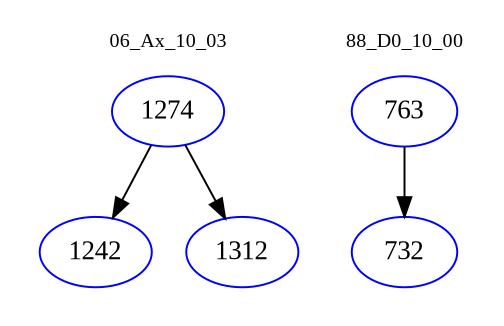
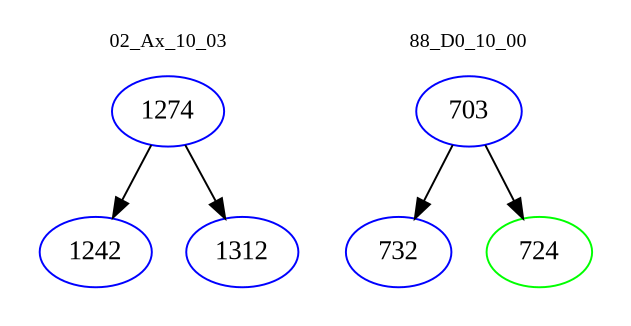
  digraph {
    fontname="Liberation Serif"
    node [color=blue fontname="Liberation Serif"]
    edge [color=black fontname="Liberation Serif"]
    n1 [label=1274]
    n2 [label=1242]
    n3 [label=1312]
-   n4 [label=763]
+   n4 [label=703]
    n5 [label=732]
+   n6 [color=green label=724]
    subgraph cluster_1 {
      color=white
      fontsize=10
-     label="06_Ax_10_03"
+     label="02_Ax_10_03"
      n1
      n2
      n3
    }
    subgraph cluster_2 {
      color=white
      fontsize=10
      label="88_D0_10_00"
      n4
      n5
+     n6
    }
    n1 -> n2
    n1 -> n3
    n4 -> n5
+   n4 -> n6
  }
